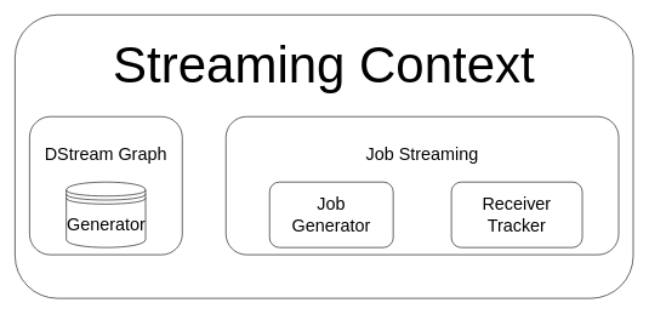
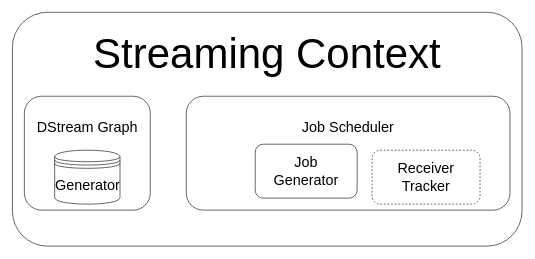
  <mxCell id="0" />
  <mxCell id="1" parent="0" />
  <mxCell id="2" value="&lt;font style=&quot;font-size: 70px;&quot;&gt;Streaming Context&lt;br&gt;&lt;br&gt;&lt;br&gt;&lt;br&gt;&lt;/font&gt;" style="rounded=1;whiteSpace=wrap;html=1;" vertex="1" parent="1"><mxGeometry x="20" y="20" width="850" height="390" as="geometry" /></mxCell>
  <mxCell id="3" value="DStream Graph&lt;br&gt;&lt;br&gt;&lt;br&gt;&lt;br&gt;" style="rounded=1;whiteSpace=wrap;html=1;fontSize=24;" vertex="1" parent="1"><mxGeometry x="40" y="160" width="210" height="190" as="geometry" /></mxCell>
  <mxCell id="4" value="Generator" style="shape=datastore;whiteSpace=wrap;html=1;fontSize=24;" vertex="1" parent="1"><mxGeometry x="90.5" y="250" width="109" height="90" as="geometry" /></mxCell>
- <mxCell id="5" value="Job Streaming&lt;br&gt;&lt;br&gt;&lt;br&gt;&lt;br&gt;" style="rounded=1;whiteSpace=wrap;html=1;fontSize=24;" vertex="1" parent="1"><mxGeometry x="310" y="160" width="540" height="190" as="geometry" /></mxCell>
- <mxCell id="6" value="Job&lt;br&gt;Generator" style="rounded=1;whiteSpace=wrap;html=1;fontSize=24;" vertex="1" parent="1"><mxGeometry x="370" y="250" width="170" height="90" as="geometry" /></mxCell>
- <mxCell id="7" value="Receiver&lt;br&gt;Tracker" style="rounded=1;whiteSpace=wrap;html=1;fontSize=24;" vertex="1" parent="1"><mxGeometry x="620" y="250" width="180" height="90" as="geometry" /></mxCell>
+ <mxCell id="5" value="Job Scheduler&lt;br&gt;&lt;br&gt;&lt;br&gt;&lt;br&gt;" style="rounded=1;whiteSpace=wrap;html=1;fontSize=24;" vertex="1" parent="1"><mxGeometry x="310" y="160" width="540" height="190" as="geometry" /></mxCell>
+ <mxCell id="6" value="Job&lt;br&gt;Generator" style="rounded=1;whiteSpace=wrap;html=1;fontSize=24;" vertex="1" parent="1"><mxGeometry x="425" y="240" width="170" height="90" as="geometry" /></mxCell>
+ <mxCell id="7" value="Receiver&lt;br&gt;Tracker" style="rounded=1;whiteSpace=wrap;html=1;fontSize=24;dashed=1;" vertex="1" parent="1"><mxGeometry x="620" y="250" width="180" height="90" as="geometry" /></mxCell>
